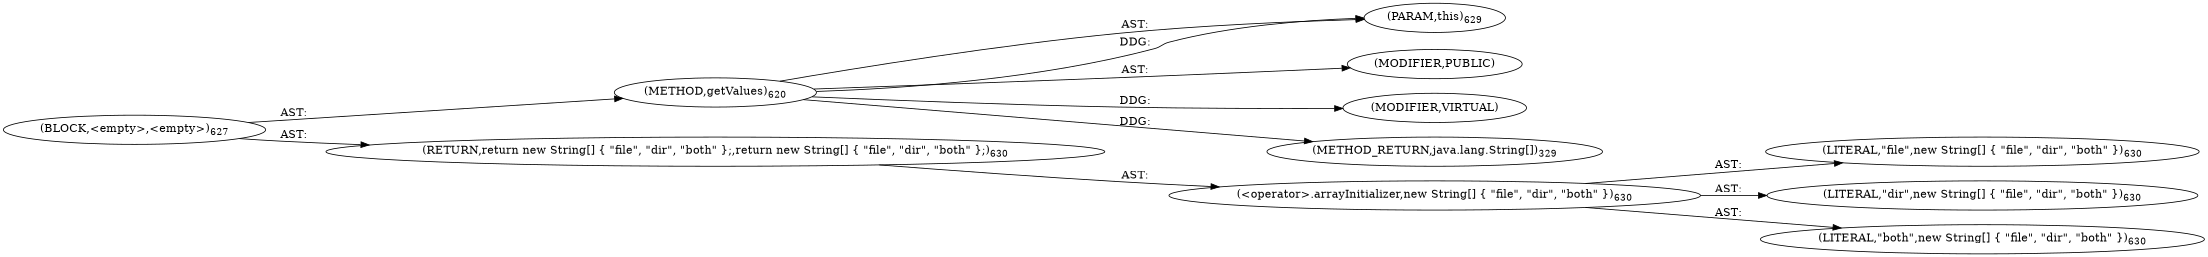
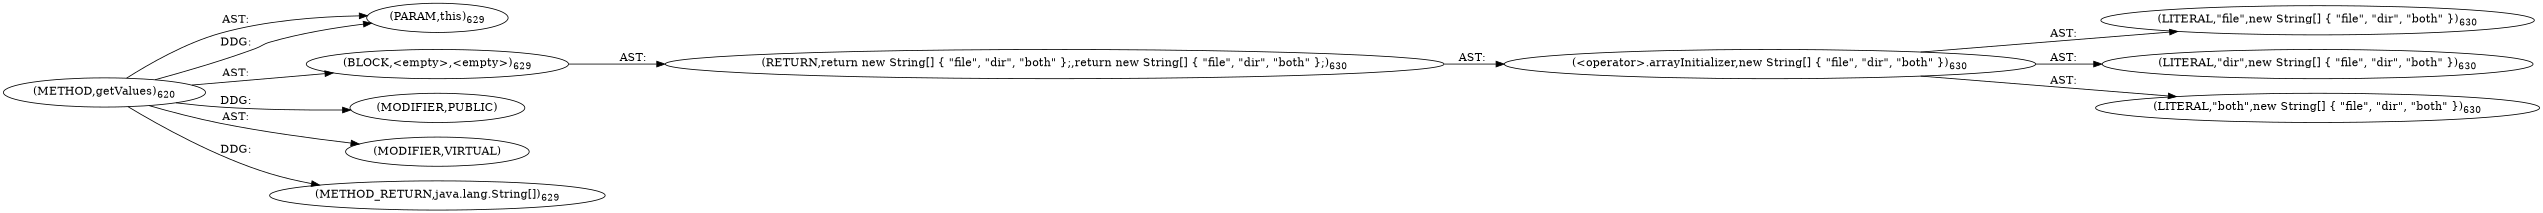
  digraph {
    rankdir=LR
    n1 [label=<(METHOD,getValues)<SUB>620</SUB>>]
    n2 [label=<(PARAM,this)<SUB>629</SUB>>]
-   n3 [label=<(BLOCK,&lt;empty&gt;,&lt;empty&gt;)<SUB>627</SUB>>]
+   n3 [label=<(BLOCK,&lt;empty&gt;,&lt;empty&gt;)<SUB>629</SUB>>]
    n4 [label=<(MODIFIER,PUBLIC)>]
    n5 [label=<(MODIFIER,VIRTUAL)>]
-   n6 [label=<(METHOD_RETURN,java.lang.String[])<SUB>329</SUB>>]
+   n6 [label=<(METHOD_RETURN,java.lang.String[])<SUB>629</SUB>>]
    n7 [label=<(RETURN,return new String[] { &quot;file&quot;, &quot;dir&quot;, &quot;both&quot; };,return new String[] { &quot;file&quot;, &quot;dir&quot;, &quot;both&quot; };)<SUB>630</SUB>>]
    n8 [label=<(&lt;operator&gt;.arrayInitializer,new String[] { &quot;file&quot;, &quot;dir&quot;, &quot;both&quot; })<SUB>630</SUB>>]
    n9 [label=<(LITERAL,&quot;file&quot;,new String[] { &quot;file&quot;, &quot;dir&quot;, &quot;both&quot; })<SUB>630</SUB>>]
    n10 [label=<(LITERAL,&quot;dir&quot;,new String[] { &quot;file&quot;, &quot;dir&quot;, &quot;both&quot; })<SUB>630</SUB>>]
    n11 [label=<(LITERAL,&quot;both&quot;,new String[] { &quot;file&quot;, &quot;dir&quot;, &quot;both&quot; })<SUB>630</SUB>>]
    n1 -> n2 [label="AST: "]
    n1 -> n2 [label="DDG: "]
-   n3 -> n1 [label="AST: "]
-   n1 -> n4 [label="AST: "]
-   n1 -> n5 [label="DDG: "]
+   n1 -> n3 [label="AST: "]
+   n1 -> n4 [label="DDG: "]
+   n1 -> n5 [label="AST: "]
    n1 -> n6 [label="DDG: "]
    n3 -> n7 [label="AST: "]
    n7 -> n8 [label="AST: "]
    n8 -> n9 [label="AST: "]
    n8 -> n10 [label="AST: "]
    n8 -> n11 [label="AST: "]
  }
